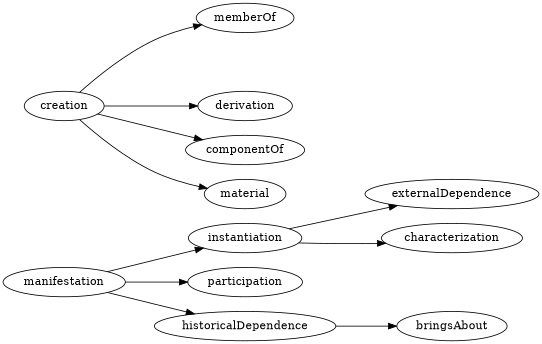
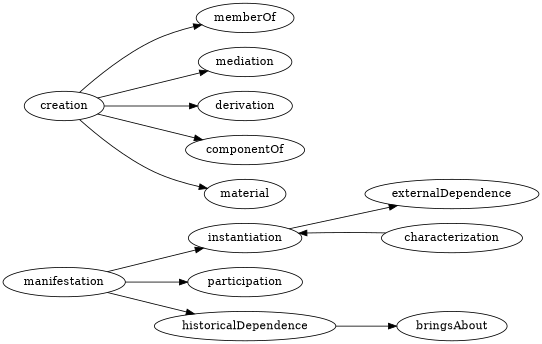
  strict digraph {
    rankdir=LR
    manifestation
    instantiation
    participation
    historicalDependence
    externalDependence
    characterization
    bringsAbout
    creation
    memberOf
+   mediation
    derivation
    componentOf
    material
    manifestation -> instantiation
    manifestation -> participation
    manifestation -> historicalDependence
    instantiation -> externalDependence
-   instantiation -> characterization
+   characterization -> instantiation
    historicalDependence -> bringsAbout
    creation -> memberOf
+   creation -> mediation
    creation -> derivation
    creation -> componentOf
    creation -> material
  }
